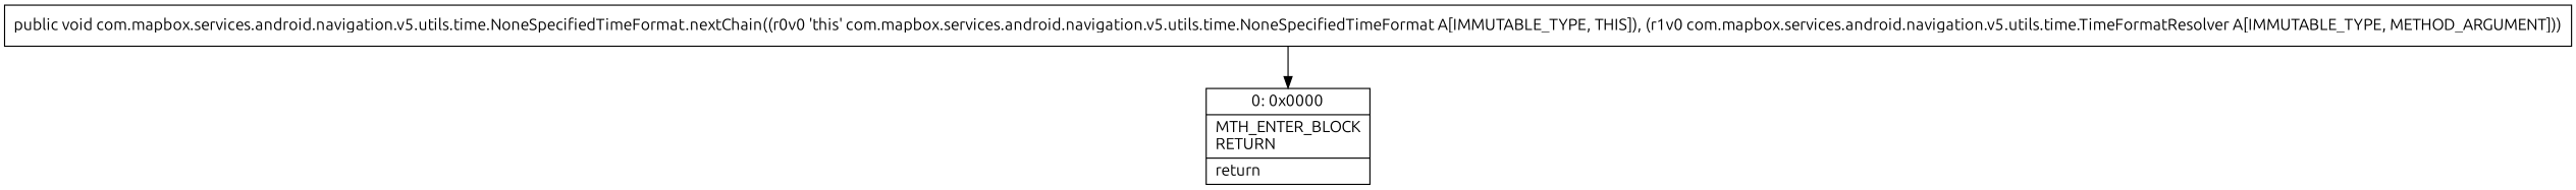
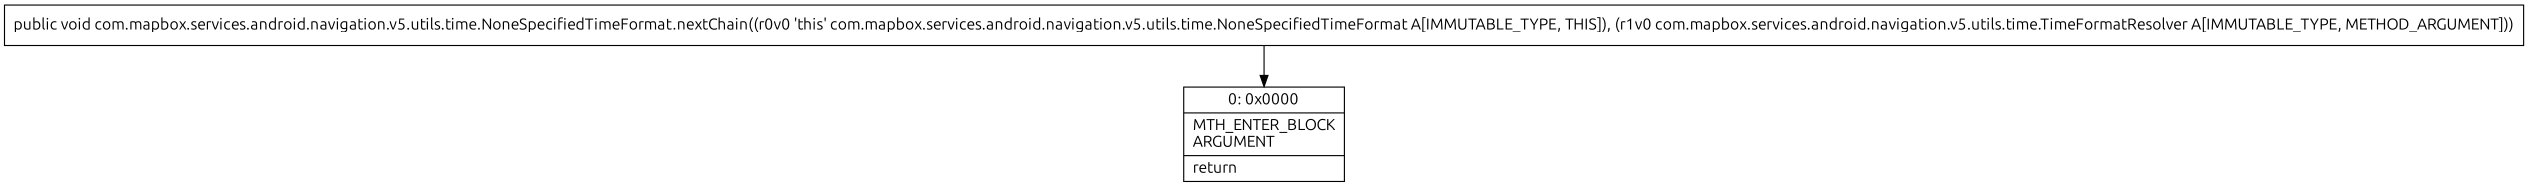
  digraph {
    fontname=Ubuntu
    node [shape=record fontname=Ubuntu]
-   n1 [label="{0\:\ 0x0000|MTH_ENTER_BLOCK\lRETURN\l|return\l}"]
+   n1 [label="{0\:\ 0x0000|MTH_ENTER_BLOCK\lARGUMENT\l|return\l}"]
    n2 [label="{public void com.mapbox.services.android.navigation.v5.utils.time.NoneSpecifiedTimeFormat.nextChain((r0v0 'this' com.mapbox.services.android.navigation.v5.utils.time.NoneSpecifiedTimeFormat A[IMMUTABLE_TYPE, THIS]), (r1v0 com.mapbox.services.android.navigation.v5.utils.time.TimeFormatResolver A[IMMUTABLE_TYPE, METHOD_ARGUMENT])) }"]
    n2 -> n1 [fontname=Ubuntu]
  }
